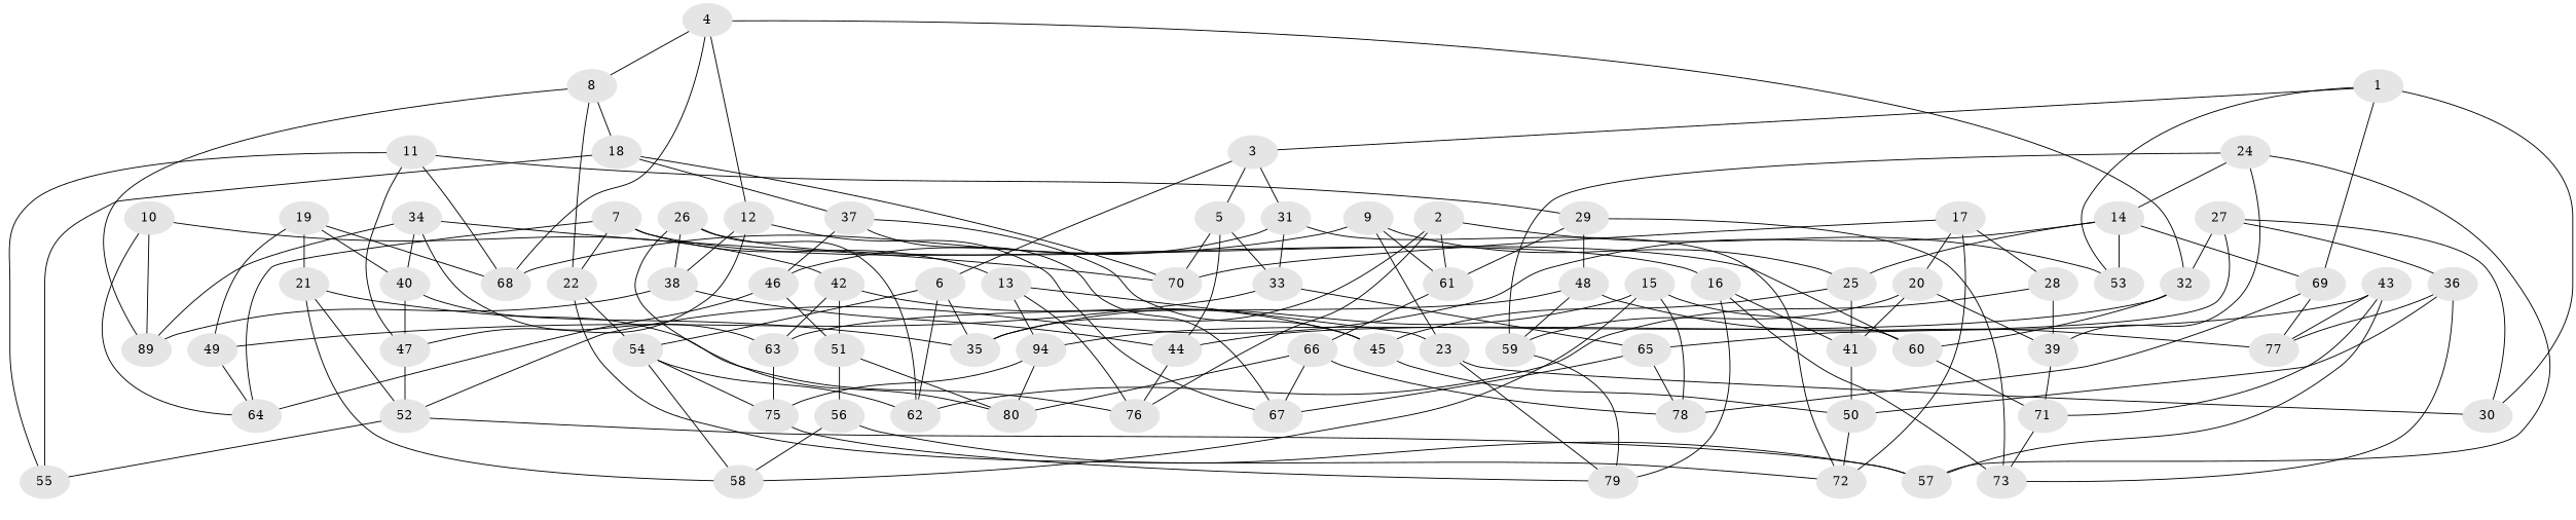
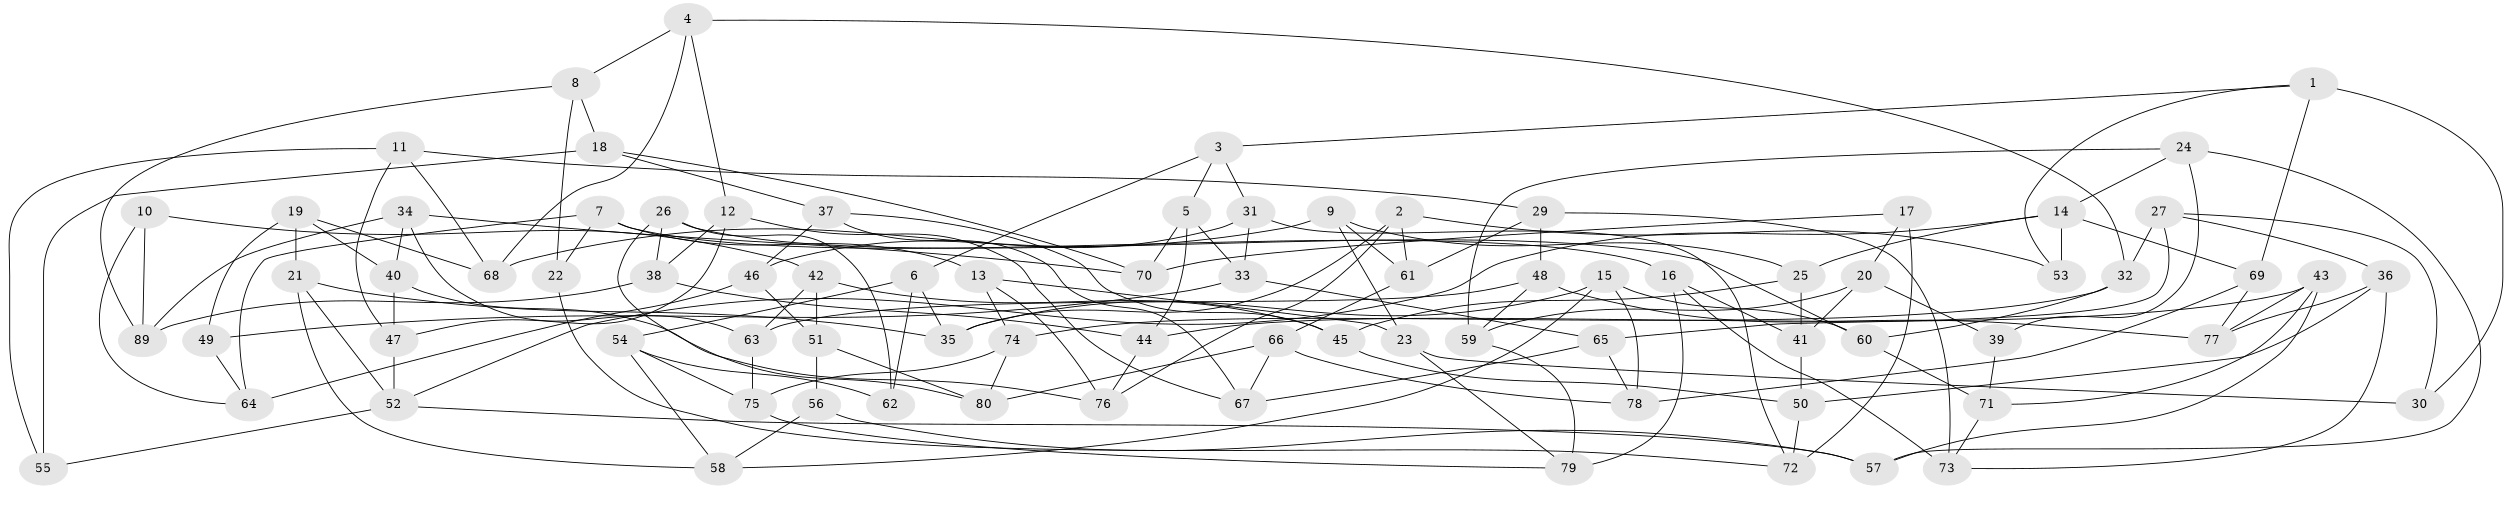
  graph {
    node [color=gray90 style=filled]
    1
    3
    30
    53
    69
    5
    6
    31
    78
    77
    2
    35
    61
    76
    66
    33
    44
    70
    62
    54
    72
    46
    4
    8
    12
    32
    68
    22
    18
    n30 [label=89]
    47
    38
    67
-   74 [label=94]
+   74
    60
    49
    65
-   28
    39
    7
    13
    16
    64
    23
    41
    73
    79
    55
    37
    9
    25
    45
    10
    42
    63
    51
    56
    58
    57
    11
    29
    48
    52
    80
    75
    14
    15
    71
    50
    17
    20
    59
    19
    21
    40
    24
    26
    27
    36
    34
    43
    1 -- 3
    1 -- 30
    1 -- 53
    1 -- 69
    3 -- 5
    3 -- 6
    3 -- 31
    69 -- 78
    69 -- 77
    5 -- 33
    5 -- 44
    5 -- 70
    6 -- 35
    6 -- 62
    6 -- 54
    31 -- 33
    31 -- 72
    31 -- 46
    2 -- 53
    2 -- 35
    2 -- 61
    2 -- 76
    61 -- 66
    66 -- 78
    66 -- 67
    66 -- 80
    33 -- 49
    33 -- 65
    44 -- 76
    54 -- 62
    54 -- 58
    54 -- 75
    46 -- 64
    46 -- 51
    4 -- 8
    4 -- 12
    4 -- 32
    4 -- 68
    8 -- 22
    8 -- 18
    8 -- n30
    12 -- 47
    12 -- 38
    12 -- 67
    32 -- 74
    32 -- 60
-   22 -- 54
    22 -- 72
    18 -- 70
    18 -- 55
    18 -- 37
    47 -- 52
    38 -- 44
    38 -- n30
    74 -- 80
    74 -- 75
    60 -- 71
    49 -- 64
    65 -- 78
    65 -- 67
-   28 -- 62
-   28 -- 39
    39 -- 71
    7 -- 22
    7 -- 13
    7 -- 16
    7 -- 64
    13 -- 76
    13 -- 74
    13 -- 23
    16 -- 41
    16 -- 73
    16 -- 79
    23 -- 30
    23 -- 79
    41 -- 50
    37 -- 46
    37 -- 67
    37 -- 45
    9 -- 61
    9 -- 68
    9 -- 23
    9 -- 25
    25 -- 41
    25 -- 45
    45 -- 50
    10 -- n30
    10 -- 64
    10 -- 42
    42 -- 45
    42 -- 63
    42 -- 51
    63 -- 75
    51 -- 56
    51 -- 80
    56 -- 58
    56 -- 57
    11 -- 68
    11 -- 47
    11 -- 55
    11 -- 29
    29 -- 61
    29 -- 73
    29 -- 48
    48 -- 77
    48 -- 63
    48 -- 59
    52 -- 55
    52 -- 57
    75 -- 79
    14 -- 53
    14 -- 69
    14 -- 25
    14 -- 52
    15 -- 78
    15 -- 35
    15 -- 60
    15 -- 58
    71 -- 73
    50 -- 72
    17 -- 70
    17 -- 72
-   17 -- 28
    17 -- 20
    20 -- 39
    20 -- 41
    20 -- 59
    59 -- 79
    19 -- 68
    19 -- 49
    19 -- 21
    19 -- 40
    21 -- 35
    21 -- 58
    21 -- 52
    40 -- 76
    40 -- 47
    24 -- 39
    24 -- 57
    24 -- 14
    24 -- 59
    26 -- 62
    26 -- 38
    26 -- 60
    26 -- 80
    27 -- 30
    27 -- 32
    27 -- 65
    27 -- 36
    36 -- 77
    36 -- 73
    36 -- 50
    34 -- 70
    34 -- n30
    34 -- 63
    34 -- 40
    43 -- 77
    43 -- 44
    43 -- 57
    43 -- 71
  }
